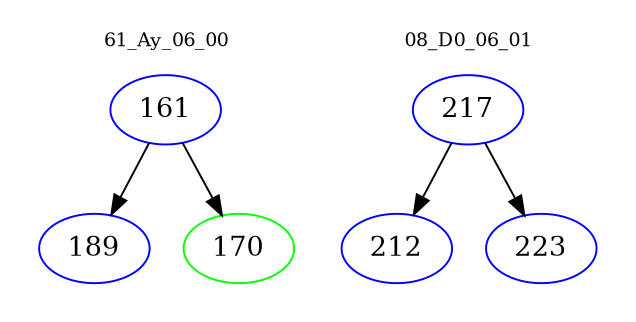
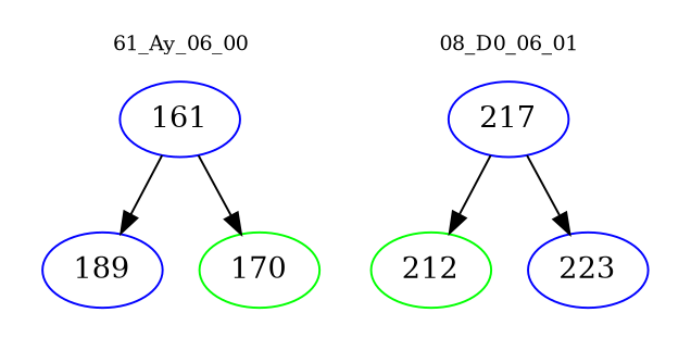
  digraph {
    node [color=blue]
    edge [color=black]
    n1 [label=161]
    n2 [label=189]
    n3 [color=green label=170]
    n4 [label=217]
-   n5 [label=212]
+   n5 [color=green label=212]
    n6 [label=223]
    subgraph cluster_1 {
      color=white
      fontsize=10
      label="61_Ay_06_00"
      n1
      n2
      n3
    }
    subgraph cluster_2 {
      color=white
      fontsize=10
      label="08_D0_06_01"
      n4
      n5
      n6
    }
    n1 -> n2
    n1 -> n3
    n4 -> n5
    n4 -> n6
  }
